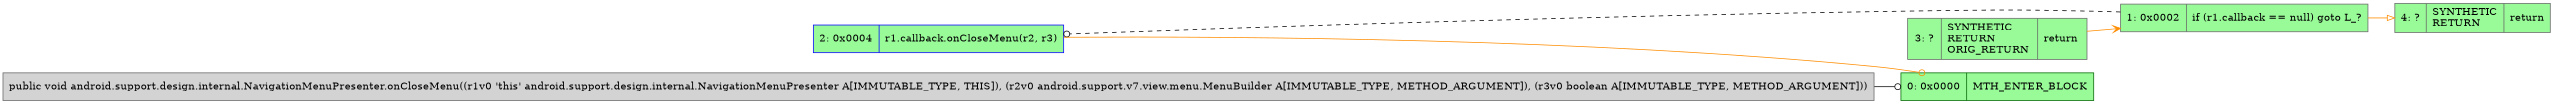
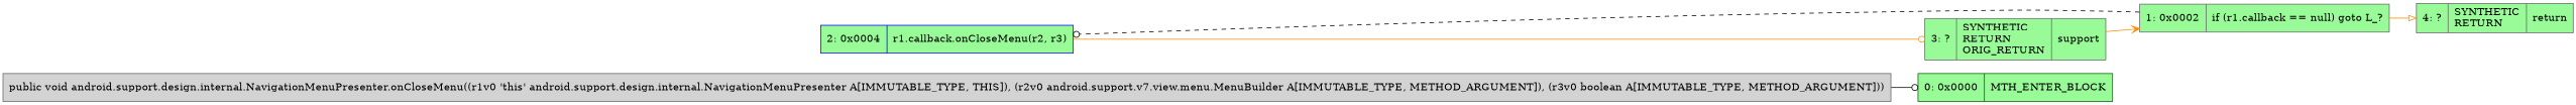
  digraph {
    rankdir=LR
    node [color=gray40 fillcolor=palegreen shape=record style=filled]
    edge [arrowhead=odot color=darkorange]
    n1 [color=darkgreen label="{0\:\ 0x0000|MTH_ENTER_BLOCK\l}"]
    n2 [label="{1\:\ 0x0002|if (r1.callback == null) goto L_?\l}"]
    n3 [color=blue label="{2\:\ 0x0004|r1.callback.onCloseMenu(r2, r3)\l}"]
    n4 [label="{4\:\ ?|SYNTHETIC\lRETURN\l|return\l}"]
-   n5 [label="{3\:\ ?|SYNTHETIC\lRETURN\lORIG_RETURN\l|return\l}"]
+   n5 [label="{3\:\ ?|SYNTHETIC\lRETURN\lORIG_RETURN\l|support\l}"]
    n6 [fillcolor=lightgrey label="{public void android.support.design.internal.NavigationMenuPresenter.onCloseMenu((r1v0 'this' android.support.design.internal.NavigationMenuPresenter A[IMMUTABLE_TYPE, THIS]), (r2v0 android.support.v7.view.menu.MenuBuilder A[IMMUTABLE_TYPE, METHOD_ARGUMENT]), (r3v0 boolean A[IMMUTABLE_TYPE, METHOD_ARGUMENT])) }"]
    n2 -> n3 [color=black style=dashed]
    n2 -> n4 [arrowhead=onormal]
-   n3 -> n1
+   n3 -> n5
    n5 -> n2 [arrowhead=vee]
    n6 -> n1 [color=black]
  }
